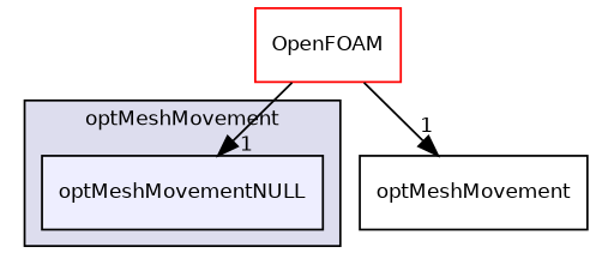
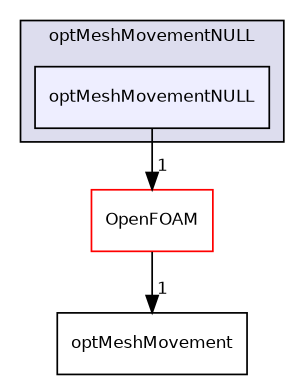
  digraph {
    compound=true
    node [fontname=Helvetica fontsize=10 shape=box]
    edge [headlabel=1 labeldistance=1.5 labelfontname=Helvetica labelfontsize=10]
    n1 [fillcolor="#eeeeff" label=optMeshMovementNULL pencolor=black style=filled]
    n2 [color=red label=OpenFOAM]
    n3 [label=optMeshMovement]
    subgraph cluster_1 {
      bgcolor="#ddddee"
      fontname=Helvetica
      fontsize=10
-     label=optMeshMovement
+     label=optMeshMovementNULL
      pencolor=black
      n1
    }
-   n2 -> n1
+   n1 -> n2
    n2 -> n3
  }
